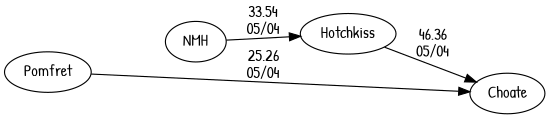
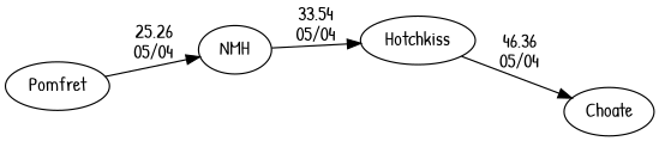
  digraph {
    fontname="Patrick Hand"
    rankdir=LR
    node [fontname="Patrick Hand"]
    edge [fontname="Patrick Hand" random=random]
    NMH
    Hotchkiss
    Choate
    Pomfret
    NMH -> Hotchkiss [label="33.54\n05/04" weight=67]
    Hotchkiss -> Choate [label="46.36\n05/04" weight=54]
-   Pomfret -> Choate [label="25.26\n05/04" weight=75]
+   Pomfret -> NMH [label="25.26\n05/04" weight=75]
  }
